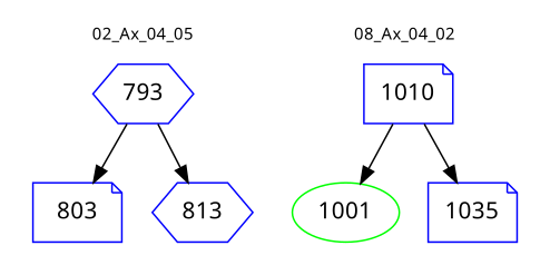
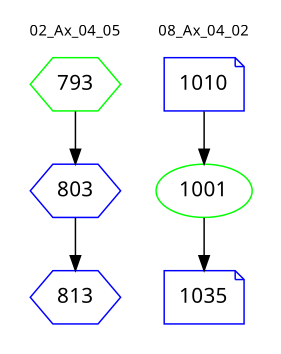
  digraph {
    fontname="Noto Sans"
    node [color=blue fontname="Noto Sans" shape=note]
    edge [color=black fontname="Noto Sans"]
-   n1 [label=803]
-   n2 [label=793 shape=hexagon]
+   n1 [label=803 shape=hexagon]
+   n2 [color=green label=793 shape=hexagon]
    n3 [label=813 shape=hexagon]
    n4 [label=1010]
    n5 [color=green label=1001 shape=ellipse]
    n6 [label=1035]
    subgraph cluster_1 {
      color=white
      fontsize=10
      label="02_Ax_04_05"
      n1
      n2
      n3
    }
    subgraph cluster_2 {
      color=white
      fontsize=10
      label="08_Ax_04_02"
      n4
      n5
      n6
    }
    n2 -> n1
-   n2 -> n3
+   n1 -> n3
    n4 -> n5
-   n4 -> n6
+   n5 -> n6
  }
